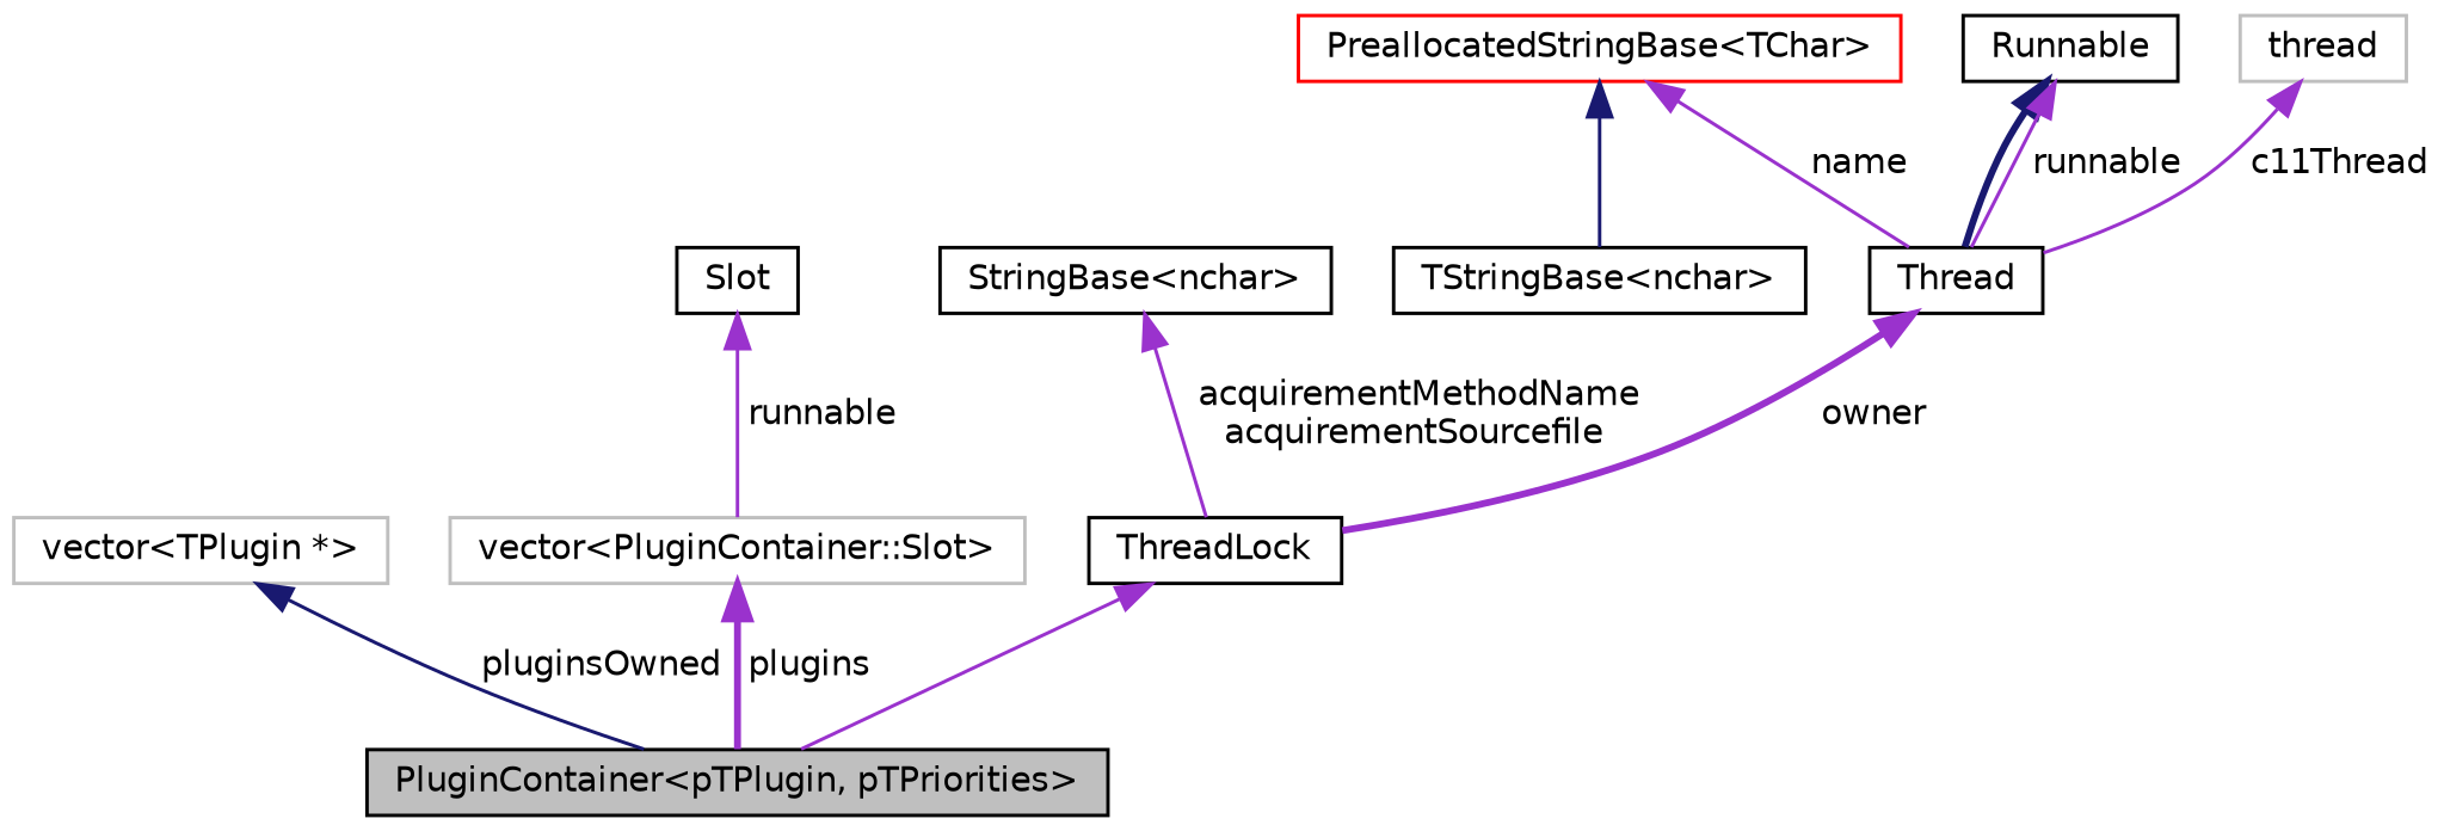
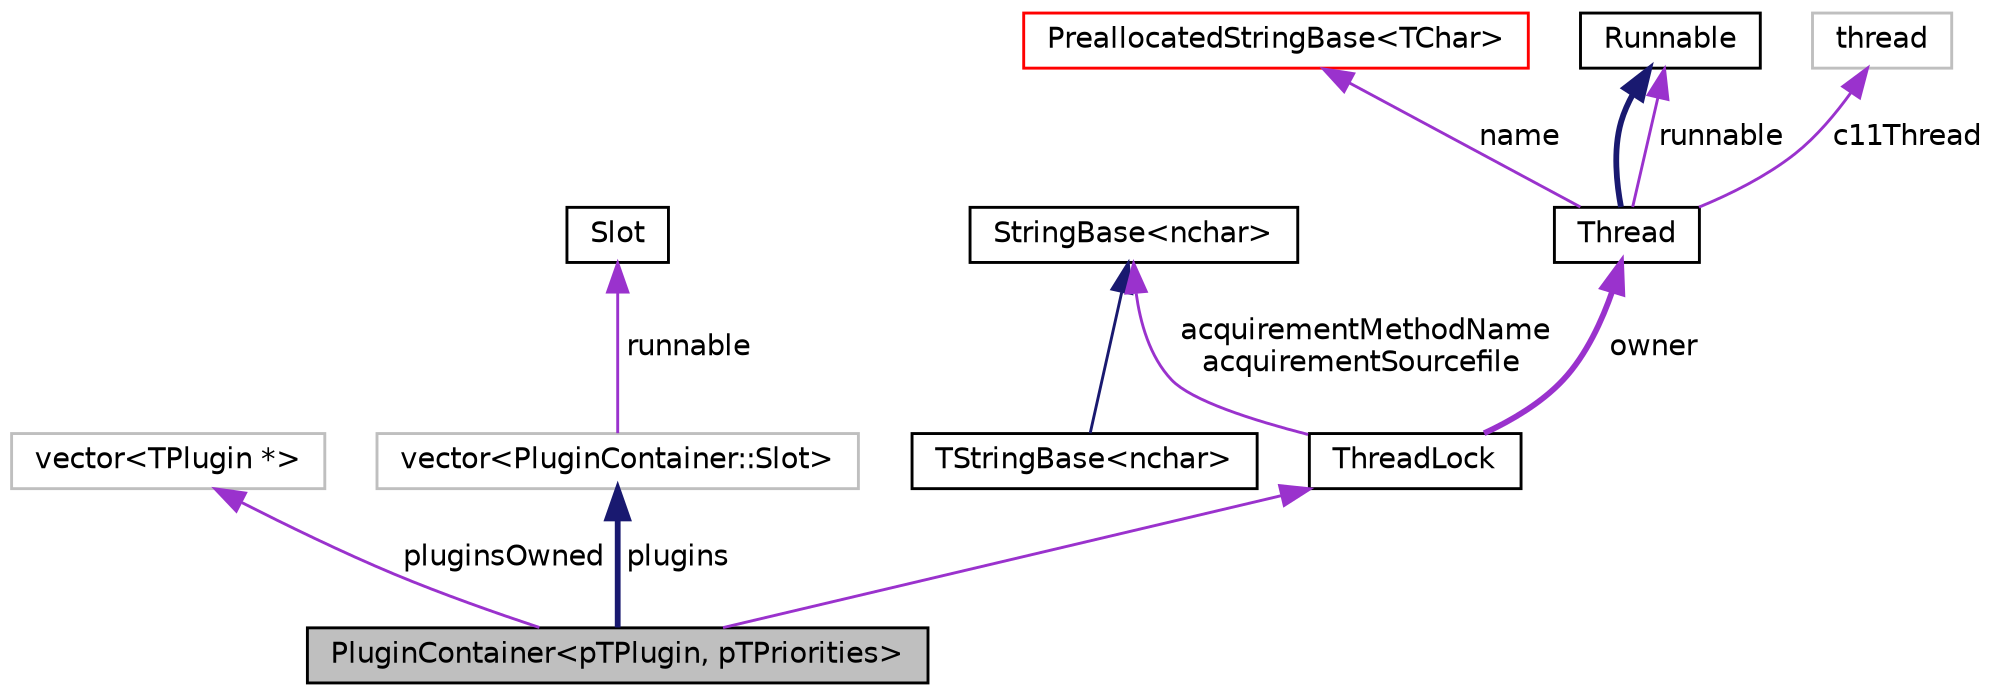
  digraph {
    node [color=black fillcolor=white fontname=Helvetica fontsize=10 shape=record style=filled]
    edge [color=darkorchid3 dir=back fontname=Helvetica fontsize=10 labelfontname=Helvetica labelfontsize=10 style=solid]
    n1 [fillcolor=grey75 fontcolor=black height=0.2 label="PluginContainer\<pTPlugin, pTPriorities\>" width=0.4]
    n2 [color=grey75 height=0.2 label="vector\<TPlugin *\>" width=0.4]
    n3 [color=grey75 height=0.2 label="vector\<PluginContainer::Slot\>" width=0.4]
    n4 [height=0.2 label="TStringBase\<nchar\>" width=0.4]
    n5 [height=0.2 label=ThreadLock width=0.4]
    n6 [height=0.2 label="StringBase\<nchar\>" width=0.4]
    n7 [color=red height=0.2 label="PreallocatedStringBase\<TChar\>" width=0.4]
    n8 [height=0.2 label=Thread width=0.4]
    n9 [height=0.2 label=Runnable width=0.4]
    n10 [color=grey75 height=0.2 label=thread width=0.4]
    n11 [height=0.2 label=Slot width=0.4]
-   n2 -> n1 [color=midnightblue label=" pluginsOwned"]
-   n3 -> n1 [label=" plugins" style=bold]
+   n2 -> n1 [label=" pluginsOwned"]
+   n3 -> n1 [color=midnightblue label=" plugins" style=bold]
    n5 -> n1
-   n7 -> n4 [color=midnightblue]
+   n6 -> n4 [color=midnightblue]
    n6 -> n5 [label=" acquirementMethodName\nacquirementSourcefile"]
    n7 -> n8 [label=" name"]
    n8 -> n5 [label=" owner" style=bold]
    n9 -> n8 [color=midnightblue style=bold]
    n9 -> n8 [label=" runnable"]
    n10 -> n8 [label=" c11Thread"]
    n11 -> n3 [label=" runnable"]
  }
